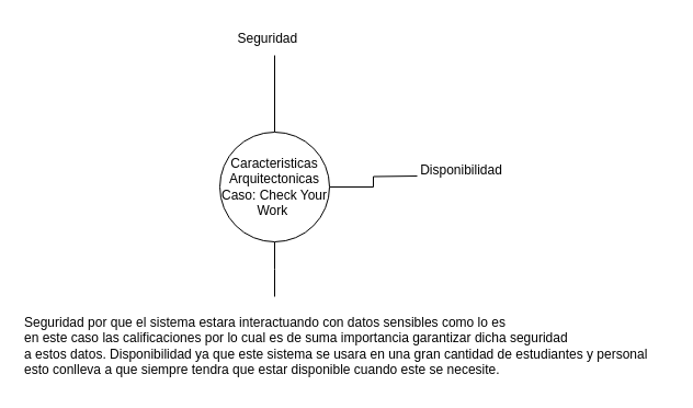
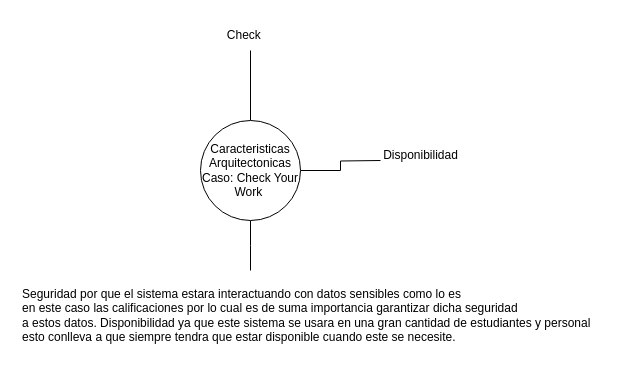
  <mxCell id="0" />
  <mxCell id="1" parent="0" />
  <mxCell id="2" style="edgeStyle=orthogonalEdgeStyle;rounded=0;orthogonalLoop=1;jettySize=auto;html=1;endArrow=none;endFill=0;" parent="1" source="5" edge="1"><mxGeometry relative="1" as="geometry"><mxPoint x="250" y="50" as="targetPoint" /></mxGeometry></mxCell>
  <mxCell id="3" style="edgeStyle=orthogonalEdgeStyle;rounded=0;orthogonalLoop=1;jettySize=auto;html=1;endArrow=none;endFill=0;" parent="1" source="5" edge="1"><mxGeometry relative="1" as="geometry"><mxPoint x="380" y="160" as="targetPoint" /></mxGeometry></mxCell>
  <mxCell id="4" style="edgeStyle=orthogonalEdgeStyle;rounded=0;orthogonalLoop=1;jettySize=auto;html=1;endArrow=none;endFill=0;" parent="1" source="5" edge="1"><mxGeometry relative="1" as="geometry"><mxPoint x="250" y="270" as="targetPoint" /></mxGeometry></mxCell>
  <mxCell id="5" value="Caracteristicas Arquitectonicas Caso: Check Your Work&amp;nbsp;" style="ellipse;whiteSpace=wrap;html=1;aspect=fixed;" parent="1" vertex="1"><mxGeometry x="200" y="120" width="100" height="100" as="geometry" /></mxCell>
- <mxCell id="6" value="Seguridad&amp;nbsp;" style="text;html=1;align=center;verticalAlign=middle;resizable=0;points=[];autosize=1;strokeColor=none;fillColor=none;" parent="1" vertex="1"><mxGeometry x="205" y="20" width="80" height="30" as="geometry" /></mxCell>
+ <mxCell id="6" value="Check&amp;nbsp;" style="text;html=1;align=center;verticalAlign=middle;resizable=0;points=[];autosize=1;strokeColor=none;fillColor=none;" parent="1" vertex="1"><mxGeometry x="205" y="20" width="80" height="30" as="geometry" /></mxCell>
  <mxCell id="7" value="Disponibilidad" style="text;html=1;align=center;verticalAlign=middle;resizable=0;points=[];autosize=1;strokeColor=none;fillColor=none;" parent="1" vertex="1"><mxGeometry x="370" y="140" width="100" height="30" as="geometry" /></mxCell>
  <mxCell id="8" value="Seguridad por que el sistema estara interactuando con datos sensibles como lo es&amp;nbsp;&lt;br&gt;en este caso las calificaciones por lo cual es de suma importancia garantizar dicha seguridad&amp;nbsp;&lt;br&gt;a estos datos. Disponibilidad ya que este sistema se usara en una gran cantidad de estudiantes y personal&lt;br&gt;esto conlleva a que siempre tendra que estar disponible cuando este se necesite." style="text;html=1;align=left;verticalAlign=middle;resizable=0;points=[];autosize=1;strokeColor=none;fillColor=none;" parent="1" vertex="1"><mxGeometry x="20" y="280" width="590" height="70" as="geometry" /></mxCell>
